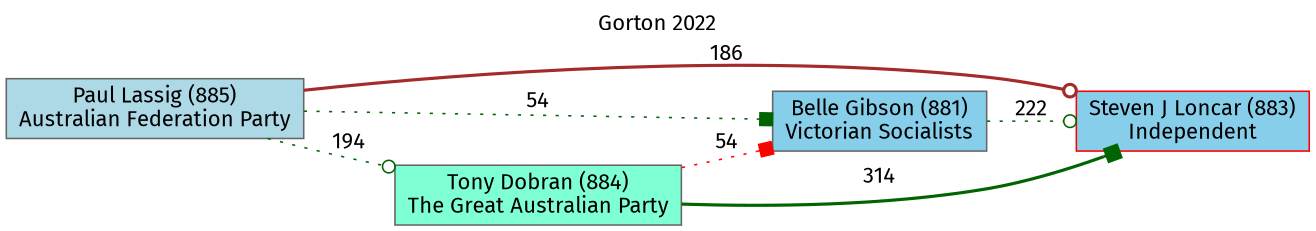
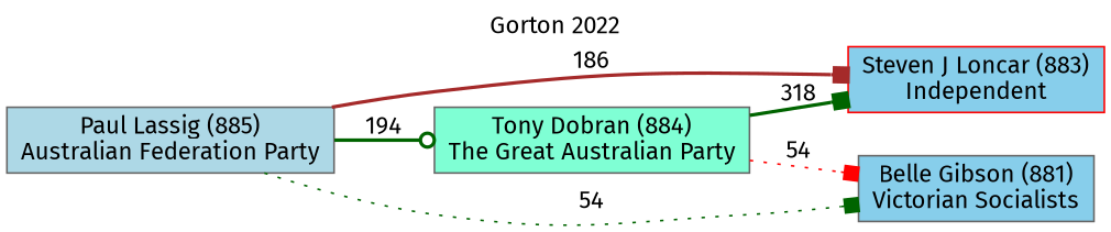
  digraph {
    fontname="Fira Sans"
    label="Gorton 2022"
    labelloc=t
    mclimit=10
    rankdir=LR
    node [color=gray40 fillcolor=skyblue fontname="Fira Sans" shape=box style=filled]
    edge [arrowhead=odot color=darkgreen fontname="Fira Sans" style=dotted]
    n1 [color=red label="Steven J Loncar (883)\nIndependent"]
    n2 [label="Belle Gibson (881)\nVictorian Socialists"]
    n3 [fillcolor=aquamarine label="Tony Dobran (884)\nThe Great Australian Party"]
    n4 [fillcolor=lightblue label="Paul Lassig (885)\nAustralian Federation Party"]
-   n2 -> n1 [label=222]
-   n3 -> n1 [arrowhead=box label=314 style=bold]
+   n3 -> n1 [arrowhead=box label=318 style=bold]
    n3 -> n2 [arrowhead=box color=red label=54]
-   n4 -> n1 [color=brown label=186 style=bold]
+   n4 -> n1 [arrowhead=box color=brown label=186 style=bold]
    n4 -> n2 [arrowhead=box label=54]
-   n4 -> n3 [label=194]
+   n4 -> n3 [label=194 style=bold]
  }
